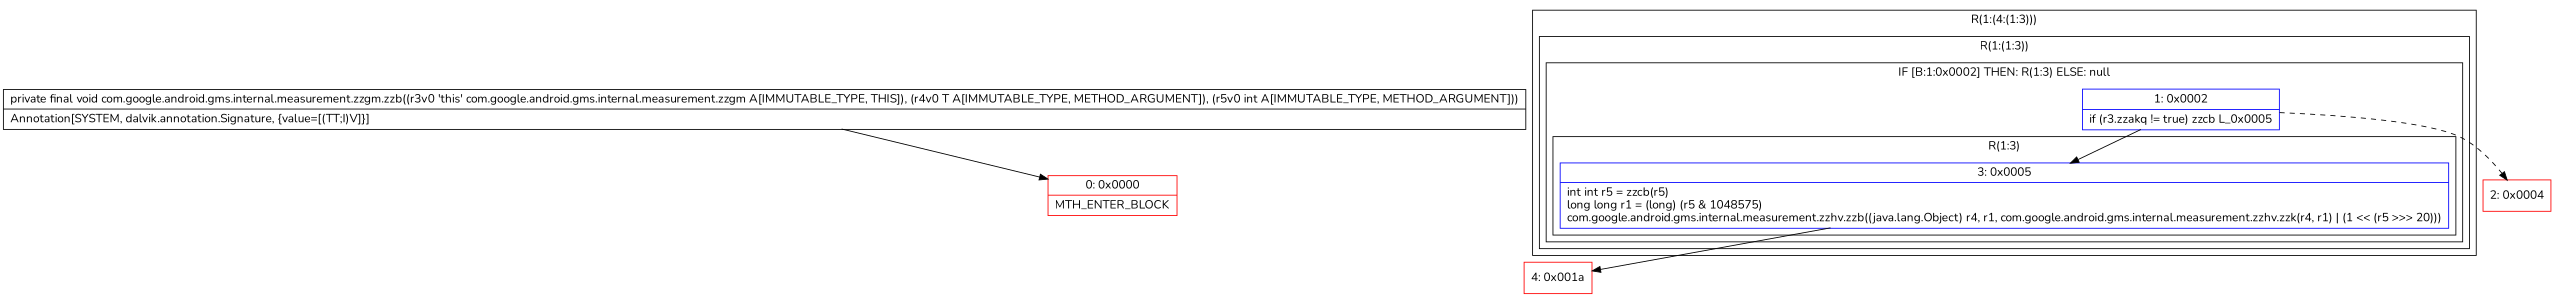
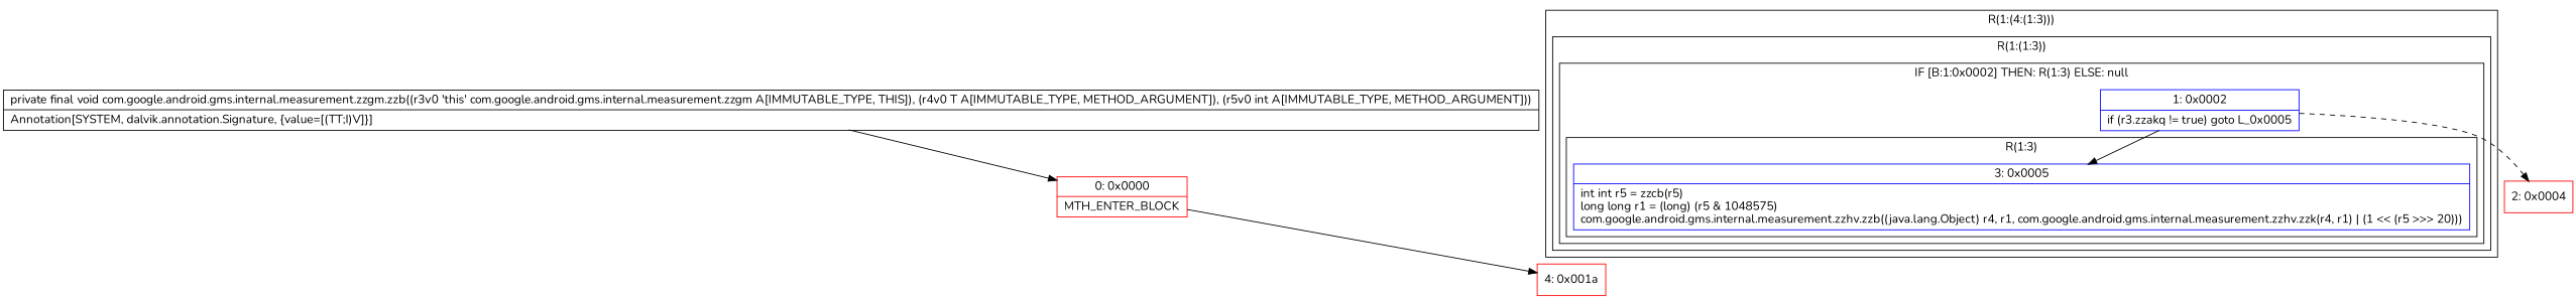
  digraph {
    fontname=Nunito
    node [color=red fontname=Nunito shape=record]
    edge [fontname=Nunito]
    n1 [color=blue label="{3\:\ 0x0005|int int r5 = zzcb(r5)\llong long r1 = (long) (r5 & 1048575)\lcom.google.android.gms.internal.measurement.zzhv.zzb((java.lang.Object) r4, r1, com.google.android.gms.internal.measurement.zzhv.zzk(r4, r1) \| (1 \<\< (r5 \>\>\> 20)))\l}"]
-   n2 [color=blue label="{1\:\ 0x0002|if (r3.zzakq != true) zzcb L_0x0005\l}"]
+   n2 [color=blue label="{1\:\ 0x0002|if (r3.zzakq != true) goto L_0x0005\l}"]
    n3 [label="{4\:\ 0x001a}"]
    n4 [label="{2\:\ 0x0004}"]
    n5 [label="{0\:\ 0x0000|MTH_ENTER_BLOCK\l}"]
    n6 [label="{private final void com.google.android.gms.internal.measurement.zzgm.zzb((r3v0 'this' com.google.android.gms.internal.measurement.zzgm A[IMMUTABLE_TYPE, THIS]), (r4v0 T A[IMMUTABLE_TYPE, METHOD_ARGUMENT]), (r5v0 int A[IMMUTABLE_TYPE, METHOD_ARGUMENT]))  | Annotation[SYSTEM, dalvik.annotation.Signature, \{value=[(TT;I)V]\}]\l}" color=""]
    subgraph cluster_1 {
      label="R(1:(4:(1:3)))"
      subgraph cluster_2 {
        label="R(1:(1:3))"
        subgraph cluster_3 {
          label="IF [B:1:0x0002] THEN: R(1:3) ELSE: null"
          n2
          subgraph cluster_4 {
            label="R(1:3)"
            n1
          }
        }
      }
    }
-   n1 -> n3
+   n5 -> n3
    n2 -> n1
    n2 -> n4 [style=dashed]
    n6 -> n5
  }
